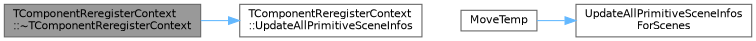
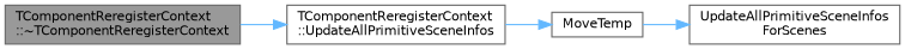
  digraph {
    rankdir=LR
    node [color=grey40 fillcolor=white fontname=Helvetica fontsize=10 shape=box style=filled]
    edge [color=steelblue1 fontname=Helvetica fontsize=10 labelfontname=Helvetica labelfontsize=10 style=solid]
    n1 [color=gray40 fillcolor=grey60 fontcolor=black height=0.2 label="TComponentReregisterContext\l::~TComponentReregisterContext" width=0.4]
    n2 [height=0.2 label="TComponentReregisterContext\l::UpdateAllPrimitiveSceneInfos" width=0.4]
    n3 [height=0.2 label=MoveTemp width=0.4]
    n4 [height=0.2 label="UpdateAllPrimitiveSceneInfos\lForScenes" width=0.4]
    n1 -> n2
+   n2 -> n3
    n3 -> n4
  }
